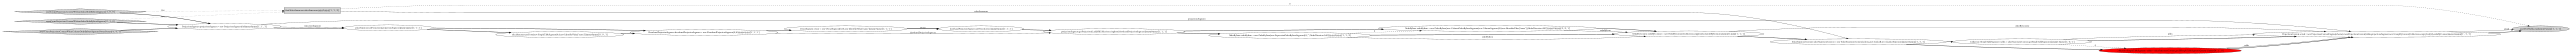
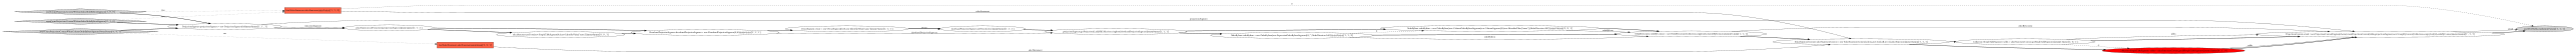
  digraph {
    fontname="EB Garamond"
    rankdir=LR
    node [fillcolor=white fontname="EB Garamond" shape=ellipse style=filled]
    edge [fontname="EB Garamond" style=bold]
    n1 [label="OrderByItem orderByItem = new OrderByItem(new ExpressionOrderByItemSegment(0,1,\"\",OrderDirection.ASC))@@@9@@@['1', '1', '0']"]
    n2 [label="OrderByContext orderByContext = new OrderByContext(Collections.singletonList(orderByItem),true)@@@11@@@['1', '1', '1']"]
    n3 [label="OrderByItem orderByItem = new OrderByItem(new ColumnOrderByItemSegment(new ColumnSegment(0,0,new IdentifierValue(\"name\")),OrderDirection.ASC))@@@10@@@['0', '0', '1']"]
    n4 [label="SelectStatementContext selectStatementContext = new SelectStatementContext(schema,new LinkedList<>(),selectStatement)@@@12@@@['1', '1', '1']"]
    n5 [label="ProjectionsContext actual = new ProjectionsContextEngine(schema).createProjectionsContext(tables,projectionsSegment,new GroupByContext(Collections.emptyList(),0),orderByContext)@@@14@@@['1', '1', '1']"]
    n6 [fillcolor=lightgray label="assertNotNull(actual)@@@15@@@['1', '1', '1']"]
    n7 [fillcolor=red label="Collection<SimpleTableSegment> tables = selectStatementContext.getAllSimpleTableSegments()@@@12@@@['0', '1', '0']"]
    n8 [label="Collection<SimpleTableSegment> tables = selectStatementContext.getSimpleTableSegments()@@@13@@@['1', '0', '1']"]
    n9 [label="shorthandProjectionSegment.setOwner(owner)@@@8@@@['1', '1', '1']"]
    n10 [label="projectionsSegment.getProjections().addAll(Collections.singleton(shorthandProjectionSegment))@@@9@@@['1', '1', '1']"]
    n11 [label="selectStatement.setFrom(new SimpleTableSegment(0,0,new IdentifierValue(\"name\")))@@@5@@@['0', '0', '1']"]
    n12 [label="ShorthandProjectionSegment shorthandProjectionSegment = new ShorthandProjectionSegment(0,10)@@@6@@@['1', '1', '1']"]
    n13 [label="OwnerSegment owner = new OwnerSegment(0,10,new IdentifierValue(\"name\"))@@@7@@@['1', '1', '1']"]
    n14 [fillcolor=lightgray label="assertCreateProjectionsContextWithoutIndexOrderByItemSegment['1', '0', '0']" shape=diamond]
    n15 [label="ProjectionsSegment projectionsSegment = new ProjectionsSegment(0,0)@@@3@@@['1', '1', '1']"]
-   n16 [fillcolor=lightgray label="final SelectStatement selectStatement@@@2@@@['1', '1', '0']" shape=box]
+   n16 [fillcolor=tomato label="final SelectStatement selectStatement@@@2@@@['1', '1', '0']" shape=box]
    n17 [label="selectStatement.setProjections(projectionsSegment)@@@4@@@['1', '1', '1']"]
+   n18 [fillcolor=tomato label="final SelectStatement selectStatement@@@2@@@['0', '0', '1']" shape=box]
    n19 [fillcolor=lightgray label="assertCreateProjectionsContextWhenColumnOrderByItemSegmentOwnerPresent['0', '0', '1']" shape=diamond]
    n20 [fillcolor=lightgray label="assertCreateProjectionsContextWithoutIndexOrderByItemSegment['0', '1', '0']" shape=diamond]
    n1 -> n2
    n1 -> n2 [label=orderByItem style=solid]
    n1 -> n3 [label=0 style=dashed]
    n2 -> n4
    n2 -> n5 [label=orderByContext style=solid]
    n3 -> n2 [label=orderByItem style=solid]
    n3 -> n2
    n4 -> n7
    n4 -> n8
    n5 -> n6
    n5 -> n6 [label=actual style=solid]
    n7 -> n5 [label=tables style=solid]
    n7 -> n5
    n8 -> n5
    n8 -> n5 [label=tables style=solid]
    n8 -> n7 [label=0 style=dashed]
    n9 -> n10
    n10 -> n1
    n10 -> n3
    n11 -> n12
    n12 -> n10 [label=shorthandProjectionSegment style=solid]
    n12 -> n13
    n13 -> n9
    n13 -> n9 [label=owner style=solid]
    n14 -> n15
    n14 -> n16 [label=true style=dotted]
    n15 -> n5 [label=projectionsSegment style=solid]
    n15 -> n17 [label=projectionsSegment style=solid]
    n15 -> n17
    n16 -> n4 [label=selectStatement style=solid]
    n16 -> n6 [label=0 style=dashed]
    n17 -> n11
    n17 -> n12
+   n18 -> n4 [label=selectStatement style=solid]
    n19 -> n15
+   n19 -> n18 [label=true style=dotted]
    n20 -> n15
    n20 -> n16 [label=true style=dotted]
  }
